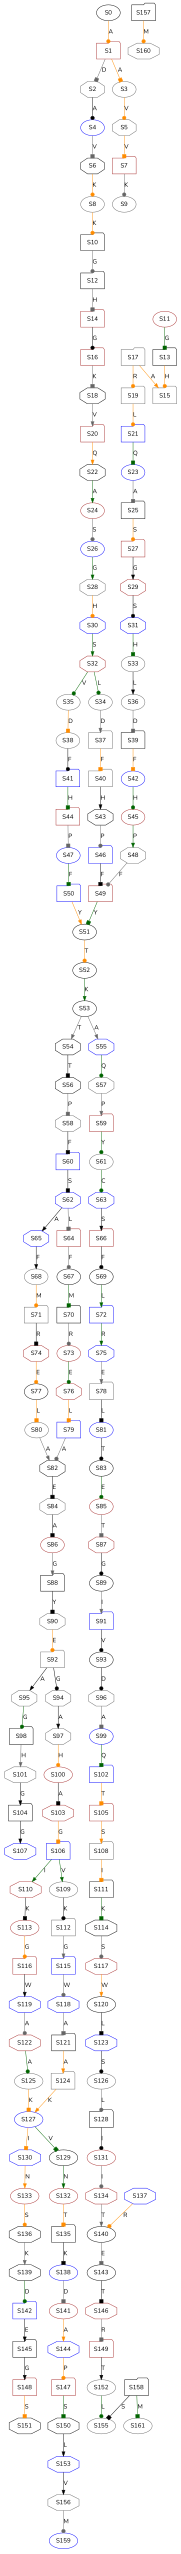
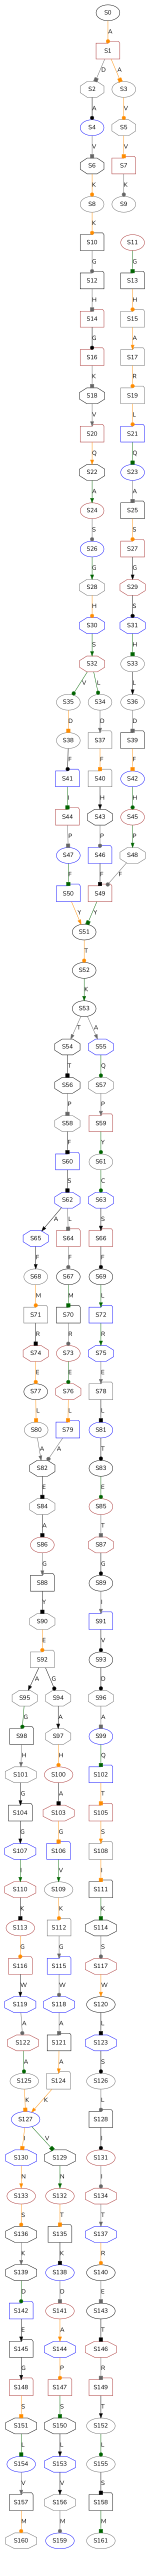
  strict digraph {
    fontname=Nunito
    node [color=gray40 fontname=Nunito shape=folder]
    edge [arrowhead=dot color=black fontname=Nunito]
    S0 [color=black shape=ellipse]
    S1 [color=brown]
    S2 [shape=octagon]
    S3 [shape=ellipse]
    S4 [color=blue shape=ellipse]
    S5 [shape=octagon]
    S6 [color=black shape=octagon]
    S7 [color=brown]
    S8 [shape=ellipse]
    S9 [shape=ellipse]
    S10 [color=black]
    S12 [color=black]
    S11 [color=brown shape=ellipse]
    S13 [color=black]
    S14 [color=brown]
    S15
    S16 [color=brown]
    S17
    S18 [color=black shape=octagon]
    S19
    S20 [color=brown]
    S21 [color=blue]
    S22 [color=black shape=octagon]
    S23 [color=blue shape=ellipse]
    S24 [color=brown shape=ellipse]
    S25 [color=black]
    S26 [color=blue shape=ellipse]
    S27 [color=brown]
    S28 [shape=octagon]
    S29 [color=brown shape=octagon]
    S30 [color=blue shape=octagon]
    S31 [color=blue shape=octagon]
    S32 [color=brown shape=octagon]
    S33 [shape=ellipse]
    S34 [shape=ellipse]
    S35 [shape=ellipse]
    S36 [shape=ellipse]
    S37
    S38 [shape=ellipse]
    S39 [color=black]
    S40
    S41 [color=blue]
    S42 [color=blue shape=ellipse]
    S43 [color=black shape=octagon]
    S44 [color=brown]
    S45 [color=brown shape=ellipse]
    S46 [color=blue]
    S47 [color=blue shape=ellipse]
    S48 [shape=octagon]
    S49 [color=brown]
    S50 [color=blue]
    S51 [color=black shape=ellipse]
    S52 [color=black shape=ellipse]
    S53 [color=black shape=ellipse]
    S54 [color=black shape=octagon]
    S55 [color=blue shape=octagon]
    S56 [color=black shape=octagon]
    S57 [shape=octagon]
    S58 [shape=octagon]
    S59 [color=brown]
    S60 [color=blue]
    S61 [shape=ellipse]
    S62 [color=blue shape=octagon]
    S63 [color=blue shape=octagon]
    S64 [color=brown]
    S65 [color=blue shape=octagon]
    S66 [color=brown]
    S67 [color=black shape=ellipse]
    S68 [shape=ellipse]
    S69 [color=black shape=ellipse]
    S70 [color=black]
    S71
    S72 [color=blue]
    S73 [color=brown shape=ellipse]
    S74 [color=brown shape=octagon]
    S75 [color=blue shape=octagon]
    S76 [color=brown shape=octagon]
    S77 [color=black shape=ellipse]
    S78
    S79 [color=blue]
    S80 [shape=ellipse]
    S81 [color=blue shape=ellipse]
    S82 [color=black shape=octagon]
    S83 [color=black shape=ellipse]
    S84 [shape=octagon]
    S85 [color=brown shape=ellipse]
    S86 [color=brown shape=ellipse]
    S87 [color=brown shape=octagon]
    S88 [color=black]
    S89 [color=black shape=ellipse]
    S90 [shape=octagon]
    S91 [color=blue]
    S92
    S93 [color=black shape=ellipse]
    S94 [shape=octagon]
    S95 [shape=octagon]
    S96 [shape=octagon]
    S97 [shape=octagon]
    S98 [color=black]
    S99 [color=blue shape=ellipse]
    S100 [color=brown shape=ellipse]
    S101 [shape=octagon]
    S102 [color=blue]
    S103 [color=brown shape=octagon]
    S104 [color=black]
    S105 [color=brown]
    S106 [color=blue]
    S107 [color=blue shape=octagon]
    S108
    S109 [shape=ellipse]
    S110 [color=brown shape=octagon]
    S111 [color=black]
    S112
    S113 [color=brown shape=ellipse]
    S114 [color=black shape=octagon]
    S115 [color=blue]
    S116 [color=brown]
    S117 [color=brown shape=octagon]
    S118 [color=blue shape=octagon]
    S119 [color=blue shape=octagon]
    S120 [color=black shape=ellipse]
    S121 [color=black]
    S122 [color=brown shape=octagon]
    S123 [color=blue shape=octagon]
    S124
    S125 [shape=ellipse]
    S126 [shape=ellipse]
    S127 [color=blue shape=ellipse]
    S128 [color=black]
-   S129 [color=black shape=ellipse]
+   S129 [color=black shape=octagon]
    S130 [color=blue shape=octagon]
    S131 [color=brown shape=ellipse]
    S132 [color=brown shape=ellipse]
    S133 [color=brown shape=ellipse]
    S134 [color=brown shape=octagon]
    S135 [color=black]
    S136 [color=black shape=octagon]
    S137 [color=blue shape=octagon]
    S138 [color=blue shape=ellipse]
    S139 [color=black shape=octagon]
    S140 [color=black shape=ellipse]
    S141 [color=brown shape=ellipse]
    S142 [color=blue]
    S143 [color=black shape=ellipse]
    S144 [color=blue shape=octagon]
    S145 [color=black]
    S146 [color=brown shape=octagon]
    S147 [color=brown]
    S148 [color=brown]
    S149 [color=brown]
    S150 [color=black shape=octagon]
    S151 [color=black shape=octagon]
    S152 [shape=ellipse]
    S153 [color=blue shape=octagon]
+   S154 [color=blue shape=ellipse]
    S155 [shape=ellipse]
    S156 [shape=octagon]
    S157 [color=black]
    S158 [color=black]
    S159 [color=blue shape=ellipse]
    S160 [shape=octagon]
    S161 [shape=ellipse]
    S0 -> S1 [color=darkorange label=A]
    S1 -> S2 [arrowhead=box color=gray40 label=D]
    S1 -> S3 [arrowhead=box color=darkorange label=A]
    S2 -> S4 [label=A]
    S3 -> S5 [color=darkorange label=V]
    S4 -> S6 [arrowhead=box color=gray40 label=V]
    S5 -> S7 [arrowhead=box color=darkorange label=V]
    S6 -> S8 [color=darkorange label=K]
    S7 -> S9 [color=gray40 label=K]
    S8 -> S10 [color=darkorange label=K]
    S10 -> S12 [color=gray40 label=G]
    S12 -> S14 [arrowhead=box color=gray40 label=H]
    S11 -> S13 [arrowhead=box color=darkgreen label=G]
    S13 -> S15 [color=darkorange label=H]
    S14 -> S16 [label=G]
-   S17 -> S15 [arrowhead=normal color=darkorange label=A]
+   S15 -> S17 [arrowhead=normal color=darkorange label=A]
    S16 -> S18 [arrowhead=box color=gray40 label=K]
    S17 -> S19 [color=darkorange label=R]
    S18 -> S20 [arrowhead=normal color=gray40 label=V]
    S19 -> S21 [color=darkorange label=L]
    S20 -> S22 [arrowhead=normal color=darkorange label=Q]
    S21 -> S23 [arrowhead=box color=darkgreen label=Q]
    S22 -> S24 [arrowhead=normal color=darkgreen label=A]
    S23 -> S25 [arrowhead=box color=gray40 label=A]
    S24 -> S26 [color=gray40 label=S]
    S25 -> S27 [color=darkorange label=S]
    S26 -> S28 [arrowhead=normal color=darkgreen label=G]
    S27 -> S29 [arrowhead=normal label=G]
    S28 -> S30 [color=darkorange label=H]
    S29 -> S31 [label=S]
    S30 -> S32 [arrowhead=normal color=darkgreen label=S]
    S31 -> S33 [arrowhead=box color=darkgreen label=H]
    S32 -> S34 [color=darkgreen label=L]
    S32 -> S35 [color=darkgreen label=V]
    S33 -> S36 [arrowhead=normal label=L]
    S34 -> S37 [arrowhead=normal color=gray40 label=D]
    S35 -> S38 [arrowhead=box color=darkorange label=D]
    S36 -> S39 [arrowhead=box color=gray40 label=D]
    S37 -> S40 [arrowhead=box color=darkorange label=F]
    S38 -> S41 [label=F]
    S39 -> S42 [arrowhead=box color=darkorange label=F]
    S40 -> S43 [arrowhead=normal label=H]
-   S41 -> S44 [arrowhead=box color=darkgreen label=H]
+   S41 -> S44 [arrowhead=box color=darkgreen label=I]
    S42 -> S45 [color=darkgreen label=H]
    S43 -> S46 [color=gray40 label=P]
    S44 -> S47 [arrowhead=box color=gray40 label=P]
    S45 -> S48 [arrowhead=normal color=darkgreen label=P]
    S46 -> S49 [arrowhead=box label=F]
    S47 -> S50 [arrowhead=box color=darkgreen label=F]
    S48 -> S49 [color=gray40 label=F]
    S49 -> S51 [arrowhead=box color=darkgreen label=Y]
    S50 -> S51 [arrowhead=normal color=darkorange label=Y]
    S51 -> S52 [color=darkorange label=T]
    S52 -> S53 [arrowhead=normal color=darkgreen label=K]
    S53 -> S54 [arrowhead=normal color=gray40 label=T]
    S53 -> S55 [arrowhead=normal color=gray40 label=A]
    S54 -> S56 [arrowhead=box label=T]
    S55 -> S57 [color=darkgreen label=Q]
    S56 -> S58 [arrowhead=box color=gray40 label=P]
    S57 -> S59 [arrowhead=normal color=gray40 label=P]
    S58 -> S60 [arrowhead=box label=F]
    S59 -> S61 [color=darkgreen label=Y]
    S60 -> S62 [arrowhead=box label=S]
    S61 -> S63 [color=darkgreen label=C]
    S62 -> S64 [arrowhead=box color=gray40 label=L]
    S62 -> S65 [arrowhead=normal label=A]
    S63 -> S66 [arrowhead=normal label=S]
    S64 -> S67 [color=gray40 label=F]
    S65 -> S68 [arrowhead=normal label=F]
    S66 -> S69 [label=F]
    S67 -> S70 [arrowhead=box color=darkgreen label=M]
    S68 -> S71 [color=darkorange label=M]
    S69 -> S72 [arrowhead=normal color=darkgreen label=L]
    S70 -> S73 [color=gray40 label=R]
    S71 -> S74 [arrowhead=box label=R]
    S72 -> S75 [arrowhead=normal color=darkgreen label=R]
    S73 -> S76 [color=darkgreen label=E]
    S74 -> S77 [color=darkorange label=E]
    S75 -> S78 [arrowhead=normal color=gray40 label=E]
    S76 -> S79 [arrowhead=box color=darkorange label=L]
    S77 -> S80 [arrowhead=box color=darkorange label=L]
    S78 -> S81 [arrowhead=box label=L]
    S79 -> S82 [color=gray40 label=A]
    S80 -> S82 [arrowhead=normal color=gray40 label=A]
    S81 -> S83 [label=T]
    S82 -> S84 [arrowhead=box label=E]
    S83 -> S85 [color=darkgreen label=E]
    S84 -> S86 [arrowhead=box label=A]
    S85 -> S87 [arrowhead=box color=gray40 label=T]
    S86 -> S88 [arrowhead=normal color=gray40 label=G]
    S87 -> S89 [label=G]
    S88 -> S90 [arrowhead=box label=Y]
    S89 -> S91 [arrowhead=normal color=gray40 label=I]
    S90 -> S92 [color=darkorange label=E]
    S91 -> S93 [label=V]
    S92 -> S94 [label=G]
    S92 -> S95 [arrowhead=normal label=A]
    S93 -> S96 [label=D]
    S94 -> S97 [arrowhead=normal label=A]
    S95 -> S98 [color=darkgreen label=G]
    S96 -> S99 [arrowhead=box color=gray40 label=A]
    S97 -> S100 [color=darkorange label=H]
    S98 -> S101 [arrowhead=normal color=gray40 label=H]
    S99 -> S102 [arrowhead=box color=darkgreen label=Q]
    S100 -> S103 [arrowhead=box label=A]
    S101 -> S104 [arrowhead=normal label=G]
    S102 -> S105 [arrowhead=box color=darkorange label=T]
    S103 -> S106 [arrowhead=box color=darkorange label=G]
    S104 -> S107 [arrowhead=normal label=G]
    S105 -> S108 [arrowhead=normal color=darkorange label=S]
    S106 -> S109 [arrowhead=normal color=darkgreen label=V]
-   S106 -> S110 [arrowhead=normal color=darkgreen label=I]
+   S107 -> S110 [arrowhead=normal color=darkgreen label=I]
    S108 -> S111 [arrowhead=box color=darkorange label=I]
-   S109 -> S112 [label=K]
+   S109 -> S112 [color=darkorange label=K]
    S110 -> S113 [arrowhead=box label=K]
    S111 -> S114 [arrowhead=box color=darkgreen label=K]
    S112 -> S115 [arrowhead=normal color=gray40 label=G]
    S113 -> S116 [color=darkorange label=G]
    S114 -> S117 [color=gray40 label=S]
    S115 -> S118 [color=gray40 label=W]
    S116 -> S119 [arrowhead=normal label=W]
    S117 -> S120 [arrowhead=normal color=darkorange label=W]
    S118 -> S121 [arrowhead=box color=gray40 label=A]
    S119 -> S122 [color=gray40 label=A]
    S120 -> S123 [arrowhead=box label=L]
    S121 -> S124 [arrowhead=normal color=darkorange label=A]
    S122 -> S125 [color=darkgreen label=A]
    S123 -> S126 [label=S]
    S124 -> S127 [arrowhead=normal color=darkorange label=K]
    S125 -> S127 [arrowhead=box color=darkorange label=K]
    S126 -> S128 [color=gray40 label=L]
    S127 -> S129 [arrowhead=box color=darkgreen label=V]
    S127 -> S130 [arrowhead=box color=darkorange label=I]
    S128 -> S131 [label=I]
    S129 -> S132 [arrowhead=normal color=darkgreen label=N]
    S130 -> S133 [arrowhead=normal color=darkorange label=N]
    S131 -> S134 [color=gray40 label=I]
    S132 -> S135 [arrowhead=box color=darkorange label=T]
    S133 -> S136 [color=darkorange label=S]
-   S134 -> S140 [arrowhead=normal color=gray40 label=T]
+   S134 -> S137 [arrowhead=normal color=gray40 label=T]
    S135 -> S138 [arrowhead=box label=K]
    S136 -> S139 [arrowhead=normal color=gray40 label=K]
    S137 -> S140 [color=darkorange label=R]
    S138 -> S141 [arrowhead=box color=gray40 label=D]
    S139 -> S142 [color=darkgreen label=D]
    S140 -> S143 [arrowhead=box color=gray40 label=E]
    S141 -> S144 [arrowhead=normal color=darkorange label=A]
    S142 -> S145 [arrowhead=normal label=E]
    S143 -> S146 [arrowhead=box label=T]
    S144 -> S147 [color=darkorange label=P]
    S145 -> S148 [arrowhead=normal label=G]
    S146 -> S149 [arrowhead=box color=gray40 label=R]
    S147 -> S150 [arrowhead=box color=darkgreen label=S]
    S148 -> S151 [arrowhead=box color=darkorange label=S]
    S149 -> S152 [arrowhead=normal label=T]
    S150 -> S153 [arrowhead=normal label=L]
+   S151 -> S154 [arrowhead=box color=darkgreen label=L]
    S152 -> S155 [color=darkgreen label=L]
    S153 -> S156 [arrowhead=normal label=V]
-   S158 -> S155 [arrowhead=box label=S]
+   S154 -> S157 [arrowhead=normal color=gray40 label=V]
+   S155 -> S158 [arrowhead=box label=S]
    S156 -> S159 [color=gray40 label=M]
    S157 -> S160 [color=darkorange label=M]
    S158 -> S161 [arrowhead=box color=darkgreen label=M]
  }
